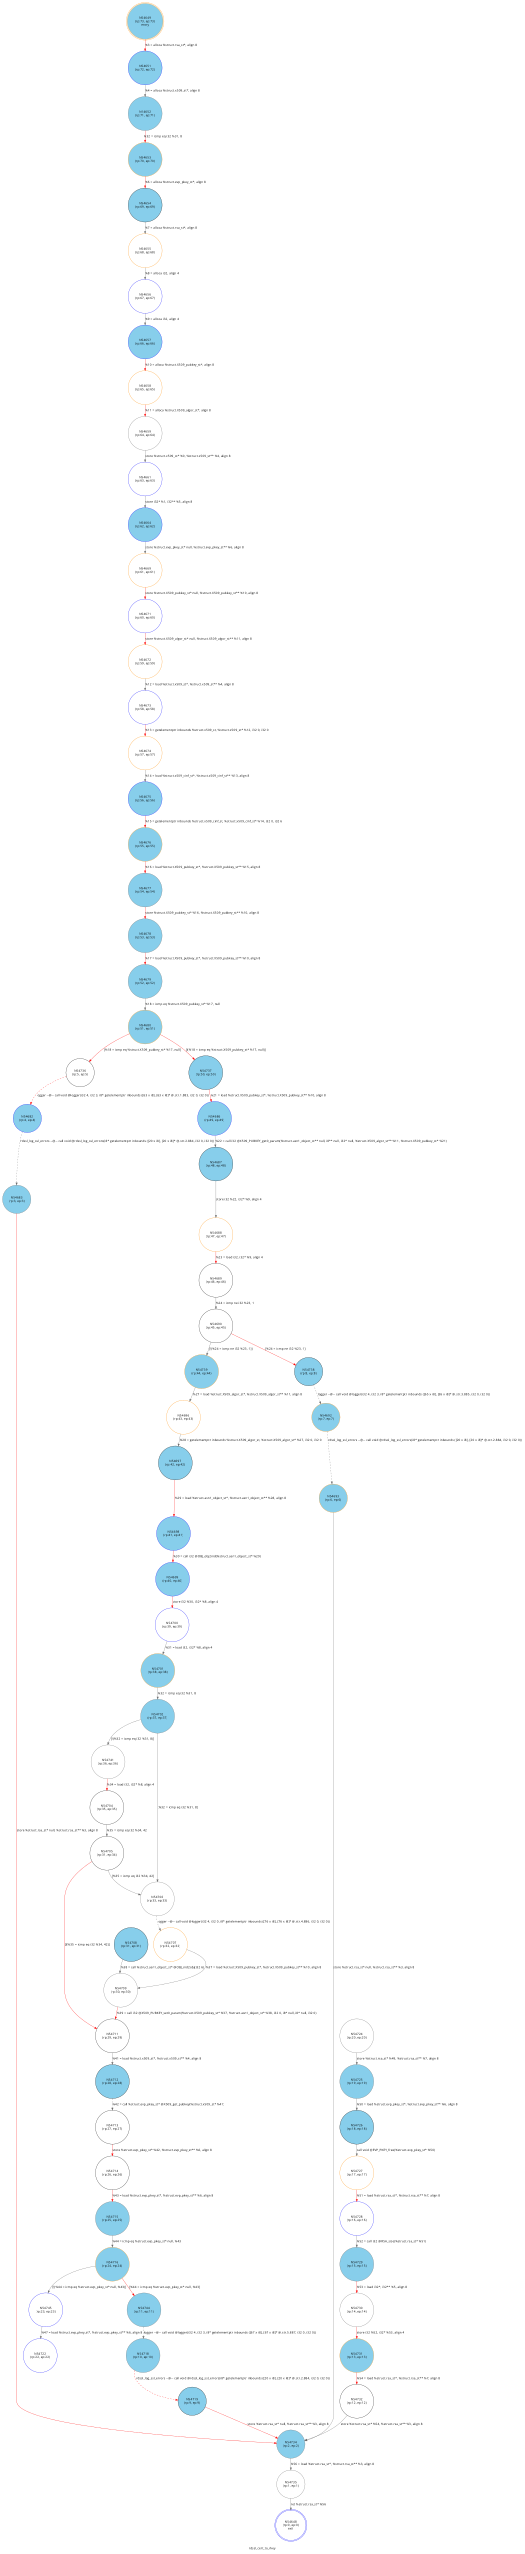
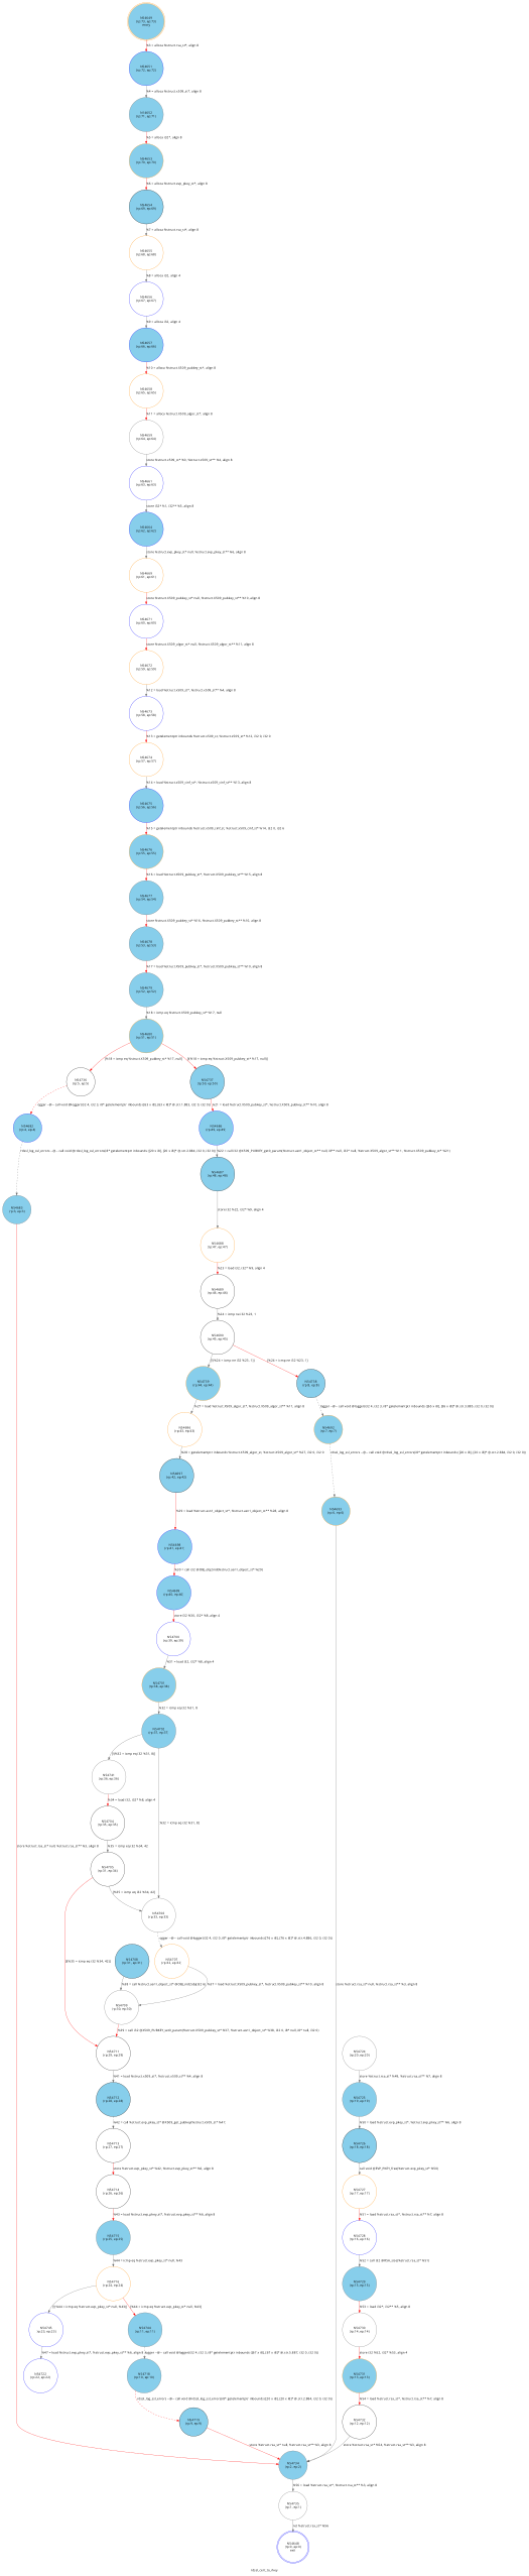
  digraph {
    fontname="Open Sans"
    label=rdssl_cert_to_rkey
    node [color=darkorange fillcolor=skyblue fontname="Open Sans" shape=circle style=filled]
    edge [color=gray40 fontname="Open Sans"]
    n1 [color=blue fillcolor=white label="N54648\n(rp:0, ep:0)\nexit" shape=doublecircle]
    n2 [label="N54649\n(rp:73, ep:73)\nentry" shape=doublecircle]
    n3 [color=blue label="N54651\n(rp:72, ep:72)"]
    n4 [color=gray40 label="N14652\n(rp:71, ep:71)"]
    n5 [label="N54653\n(rp:70, ep:70)"]
    n6 [color=black label="N54654\n(rp:69, ep:69)"]
    n7 [fillcolor=white label="N54655\n(rp:68, ep:68)"]
    n8 [color=blue fillcolor=white label="N54656\n(rp:67, ep:67)"]
    n9 [color=blue label="N54657\n(rp:66, ep:66)"]
    n10 [fillcolor=white label="N54658\n(rp:65, ep:65)"]
    n11 [color=gray40 fillcolor=white label="N54659\n(rp:64, ep:64)"]
    n12 [color=blue fillcolor=white label="N54661\n(rp:63, ep:63)"]
    n13 [color=blue label="N54664\n(rp:62, ep:62)"]
    n14 [fillcolor=white label="N54669\n(rp:61, ep:61)"]
    n15 [color=blue fillcolor=white label="N54671\n(rp:60, ep:60)"]
    n16 [fillcolor=white label="N54672\n(rp:59, ep:59)"]
    n17 [color=blue fillcolor=white label="N54673\n(rp:58, ep:58)"]
    n18 [fillcolor=white label="N54674\n(rp:57, ep:57)"]
    n19 [color=blue label="N54675\n(rp:56, ep:56)"]
    n20 [label="N54676\n(rp:55, ep:55)"]
    n21 [color=gray40 label="N54677\n(rp:54, ep:54)"]
    n22 [color=gray40 label="N54678\n(rp:53, ep:53)"]
    n23 [color=gray40 label="N54679\n(rp:52, ep:52)"]
    n24 [label="N54680\n(rp:51, ep:51)"]
    n25 [color=black fillcolor=white label="N54736\n(rp:5, ep:5)"]
    n26 [color=black label="N54737\n(rp:50, ep:50)"]
    n27 [color=blue label="N54682\n(rp:4, ep:4)"]
    n28 [color=blue label="N54686\n(rp:49, ep:49)"]
    n29 [color=gray40 label="N54683\n(rp:3, ep:3)"]
    n30 [color=black label="N54687\n(rp:48, ep:48)"]
    n31 [color=gray40 label="N54734\n(rp:2, ep:2)"]
    n32 [color=gray40 fillcolor=white label="N54735\n(rp:1, ep:1)"]
    n33 [fillcolor=white label="N54688\n(rp:47, ep:47)"]
    n34 [color=black fillcolor=white label="N54689\n(rp:46, ep:46)"]
    n35 [color=black fillcolor=white label="N54690\n(rp:45, ep:45)"]
    n36 [color=black label="N54738\n(rp:8, ep:8)"]
    n37 [label="N54739\n(rp:44, ep:44)"]
    n38 [label="N54692\n(rp:7, ep:7)"]
    n39 [fillcolor=white label="N54696\n(rp:43, ep:43)"]
    n40 [label="N54693\n(rp:6, ep:6)"]
    n41 [color=black label="N54697\n(rp:42, ep:42)"]
    n42 [color=blue label="N54698\n(rp:41, ep:41)"]
    n43 [color=blue label="N54699\n(rp:40, ep:40)"]
    n44 [color=blue fillcolor=white label="N54700\n(rp:39, ep:39)"]
    n45 [label="N54701\n(rp:38, ep:38)"]
    n46 [color=gray40 label="N54702\n(rp:37, ep:37)"]
    n47 [color=gray40 fillcolor=white label="N54741\n(rp:36, ep:36)"]
    n48 [color=gray40 fillcolor=white label="N54706\n(rp:33, ep:33)"]
    n49 [color=black fillcolor=white label="N54704\n(rp:35, ep:35)"]
    n50 [fillcolor=white label="N54707\n(rp:32, ep:32)"]
    n51 [color=black fillcolor=white label="N54705\n(rp:31, ep:34)"]
    n52 [color=gray40 fillcolor=white label="N54709\n(rp:30, ep:30)"]
    n53 [color=black fillcolor=white label="N54711\n(rp:29, ep:29)"]
    n54 [color=black label="N54712\n(rp:28, ep:28)"]
    n55 [color=black fillcolor=white label="N54713\n(rp:27, ep:27)"]
    n56 [color=black label="N54708\n(rp:31, ep:31)"]
    n57 [color=black fillcolor=white label="N54714\n(rp:26, ep:26)"]
    n58 [color=gray40 label="N54715\n(rp:25, ep:25)"]
-   n59 [label="N54716\n(rp:24, ep:24)"]
+   n59 [fillcolor=white label="N54716\n(rp:24, ep:24)"]
    n60 [color=gray40 label="N54744\n(rp:11, ep:11)"]
    n61 [color=blue fillcolor=white label="N54745\n(rp:23, ep:23)"]
    n62 [color=gray40 label="N54718\n(rp:10, ep:10)"]
    n63 [color=blue fillcolor=white label="N54722\n(rp:22, ep:22)"]
    n64 [color=black label="N54719\n(rp:9, ep:9)"]
    n65 [color=gray40 fillcolor=white label="N54724\n(rp:20, ep:20)"]
    n66 [color=gray40 label="N54725\n(rp:19, ep:19)"]
    n67 [color=black label="N54726\n(rp:18, ep:18)"]
    n68 [fillcolor=white label="N54727\n(rp:17, ep:17)"]
    n69 [color=blue fillcolor=white label="N54728\n(rp:16, ep:16)"]
    n70 [color=gray40 label="N54729\n(rp:15, ep:15)"]
    n71 [color=gray40 fillcolor=white label="N54730\n(rp:14, ep:14)"]
    n72 [label="N54731\n(rp:13, ep:13)"]
    n73 [color=black fillcolor=white label="N54732\n(rp:12, ep:12)"]
    n2 -> n3 [color=red label="%3 = alloca %struct.rsa_st*, align 8"]
    n3 -> n4 [label="%4 = alloca %struct.x509_st*, align 8"]
-   n4 -> n5 [color=red label="%32 = icmp eq i32 %31, 8"]
+   n4 -> n5 [color=red label="%5 = alloca i32*, align 8"]
    n5 -> n6 [color=red label="%6 = alloca %struct.evp_pkey_st*, align 8"]
    n6 -> n7 [label="%7 = alloca %struct.rsa_st*, align 8"]
    n7 -> n8 [label="%8 = alloca i32, align 4"]
    n8 -> n9 [label="%9 = alloca i32, align 4"]
    n9 -> n10 [color=red label="%10 = alloca %struct.X509_pubkey_st*, align 8"]
    n10 -> n11 [color=red label="%11 = alloca %struct.X509_algor_st*, align 8"]
    n11 -> n12 [label="store %struct.x509_st* %0, %struct.x509_st** %4, align 8"]
    n12 -> n13 [label="store i32* %1, i32** %5, align 8"]
    n13 -> n14 [label="store %struct.evp_pkey_st* null, %struct.evp_pkey_st** %6, align 8"]
    n14 -> n15 [color=red label="store %struct.X509_pubkey_st* null, %struct.X509_pubkey_st** %10, align 8"]
    n15 -> n16 [color=red label="store %struct.X509_algor_st* null, %struct.X509_algor_st** %11, align 8"]
    n16 -> n17 [label="%12 = load %struct.x509_st*, %struct.x509_st** %4, align 8"]
    n17 -> n18 [color=red label="%13 = getelementptr inbounds %struct.x509_st, %struct.x509_st* %12, i32 0, i32 0"]
    n18 -> n19 [label="%14 = load %struct.x509_cinf_st*, %struct.x509_cinf_st** %13, align 8"]
    n19 -> n20 [color=red label="%15 = getelementptr inbounds %struct.x509_cinf_st, %struct.x509_cinf_st* %14, i32 0, i32 6"]
    n20 -> n21 [color=red label="%16 = load %struct.X509_pubkey_st*, %struct.X509_pubkey_st** %15, align 8"]
    n21 -> n22 [color=red label="store %struct.X509_pubkey_st* %16, %struct.X509_pubkey_st** %10, align 8"]
    n22 -> n23 [color=red label="%17 = load %struct.X509_pubkey_st*, %struct.X509_pubkey_st** %10, align 8"]
    n23 -> n24 [label="%18 = icmp eq %struct.X509_pubkey_st* %17, null"]
    n24 -> n25 [color=red label="[%18 = icmp eq %struct.X509_pubkey_st* %17, null]"]
    n24 -> n26 [color=red label="[!(%18 = icmp eq %struct.X509_pubkey_st* %17, null)]"]
    n25 -> n27 [color=red label="logger --@-- call void @logger(i32 4, i32 3, i8* getelementptr inbounds ([63 x i8], [63 x i8]* @.str.1.883, i32 0, i32 0))" style=dashed]
    n26 -> n28 [color=red label="%21 = load %struct.X509_pubkey_st*, %struct.X509_pubkey_st** %10, align 8"]
    n27 -> n29 [label="rdssl_log_ssl_errors --@-- call void @rdssl_log_ssl_errors(i8* getelementptr inbounds ([20 x i8], [20 x i8]* @.str.2.884, i32 0, i32 0))" style=dashed]
    n28 -> n30 [label="%22 = call i32 @X509_PUBKEY_get0_param(%struct.asn1_object_st** null, i8** null, i32* null, %struct.X509_algor_st** %11, %struct.X509_pubkey_st* %21)"]
    n29 -> n31 [color=red label="store %struct.rsa_st* null, %struct.rsa_st** %3, align 8"]
    n30 -> n33 [label="store i32 %22, i32* %9, align 4"]
    n31 -> n32 [label="%56 = load %struct.rsa_st*, %struct.rsa_st** %3, align 8"]
    n32 -> n1 [label="ret %struct.rsa_st* %56"]
    n33 -> n34 [color=red label="%23 = load i32, i32* %9, align 4"]
    n34 -> n35 [label="%24 = icmp ne i32 %23, 1"]
    n35 -> n36 [color=red label="[%24 = icmp ne i32 %23, 1]"]
    n35 -> n37 [label="[!(%24 = icmp ne i32 %23, 1)]"]
    n36 -> n38 [label="logger --@-- call void @logger(i32 4, i32 3, i8* getelementptr inbounds ([65 x i8], [65 x i8]* @.str.3.885, i32 0, i32 0))" style=dashed]
    n37 -> n39 [label="%27 = load %struct.X509_algor_st*, %struct.X509_algor_st** %11, align 8"]
    n38 -> n40 [label="rdssl_log_ssl_errors --@-- call void @rdssl_log_ssl_errors(i8* getelementptr inbounds ([20 x i8], [20 x i8]* @.str.2.884, i32 0, i32 0))" style=dashed]
    n39 -> n41 [label="%28 = getelementptr inbounds %struct.X509_algor_st, %struct.X509_algor_st* %27, i32 0, i32 0"]
    n40 -> n31 [label="store %struct.rsa_st* null, %struct.rsa_st** %3, align 8"]
    n41 -> n42 [color=red label="%29 = load %struct.asn1_object_st*, %struct.asn1_object_st** %28, align 8"]
    n42 -> n43 [color=red label="%30 = call i32 @OBJ_obj2nid(%struct.asn1_object_st* %29)"]
    n43 -> n44 [color=red label="store i32 %30, i32* %8, align 4"]
    n44 -> n45 [label="%31 = load i32, i32* %8, align 4"]
    n45 -> n46 [label="%32 = icmp eq i32 %31, 8"]
    n46 -> n47 [label="[!(%32 = icmp eq i32 %31, 8)]"]
    n46 -> n48 [label="[%32 = icmp eq i32 %31, 8]"]
    n47 -> n49 [color=red label="%34 = load i32, i32* %8, align 4"]
    n48 -> n50 [label="logger --@-- call void @logger(i32 4, i32 0, i8* getelementptr inbounds ([76 x i8], [76 x i8]* @.str.4.886, i32 0, i32 0))" style=dashed]
    n49 -> n51 [label="%35 = icmp eq i32 %34, 42"]
    n50 -> n52 [label="%37 = load %struct.X509_pubkey_st*, %struct.X509_pubkey_st** %10, align 8"]
    n51 -> n48 [label="[%35 = icmp eq i32 %34, 42]"]
    n51 -> n53 [color=red label="[!(%35 = icmp eq i32 %34, 42)]"]
    n52 -> n53 [color=red label="%39 = call i32 @X509_PUBKEY_set0_param(%struct.X509_pubkey_st* %37, %struct.asn1_object_st* %38, i32 0, i8* null, i8* null, i32 0)"]
    n53 -> n54 [label="%41 = load %struct.x509_st*, %struct.x509_st** %4, align 8"]
    n54 -> n55 [label="%42 = call %struct.evp_pkey_st* @X509_get_pubkey(%struct.x509_st* %41)" style=dashed]
    n55 -> n57 [color=red label="store %struct.evp_pkey_st* %42, %struct.evp_pkey_st** %6, align 8"]
    n56 -> n52 [label="%38 = call %struct.asn1_object_st* @OBJ_nid2obj(i32 6)"]
    n57 -> n58 [color=red label="%43 = load %struct.evp_pkey_st*, %struct.evp_pkey_st** %6, align 8"]
    n58 -> n59 [label="%44 = icmp eq %struct.evp_pkey_st* null, %43"]
    n59 -> n60 [color=red label="[%44 = icmp eq %struct.evp_pkey_st* null, %43]"]
    n59 -> n61 [label="[!(%44 = icmp eq %struct.evp_pkey_st* null, %43)]"]
    n60 -> n62 [label="logger --@-- call void @logger(i32 4, i32 3, i8* getelementptr inbounds ([67 x i8], [67 x i8]* @.str.5.887, i32 0, i32 0))" style=dashed]
    n61 -> n63 [label="%47 = load %struct.evp_pkey_st*, %struct.evp_pkey_st** %6, align 8"]
    n62 -> n64 [color=red label="rdssl_log_ssl_errors --@-- call void @rdssl_log_ssl_errors(i8* getelementptr inbounds ([20 x i8], [20 x i8]* @.str.2.884, i32 0, i32 0))" style=dashed]
    n64 -> n31 [color=red label="store %struct.rsa_st* null, %struct.rsa_st** %3, align 8"]
    n65 -> n66 [label="store %struct.rsa_st* %49, %struct.rsa_st** %7, align 8"]
    n66 -> n67 [label="%50 = load %struct.evp_pkey_st*, %struct.evp_pkey_st** %6, align 8"]
    n67 -> n68 [label="call void @EVP_PKEY_free(%struct.evp_pkey_st* %50)"]
    n68 -> n69 [color=red label="%51 = load %struct.rsa_st*, %struct.rsa_st** %7, align 8"]
    n69 -> n70 [label="%52 = call i32 @RSA_size(%struct.rsa_st* %51)"]
    n70 -> n71 [color=red label="%53 = load i32*, i32** %5, align 8"]
    n71 -> n72 [color=red label="store i32 %52, i32* %53, align 4"]
    n72 -> n73 [color=red label="%54 = load %struct.rsa_st*, %struct.rsa_st** %7, align 8"]
    n73 -> n31 [label="store %struct.rsa_st* %54, %struct.rsa_st** %3, align 8"]
  }
